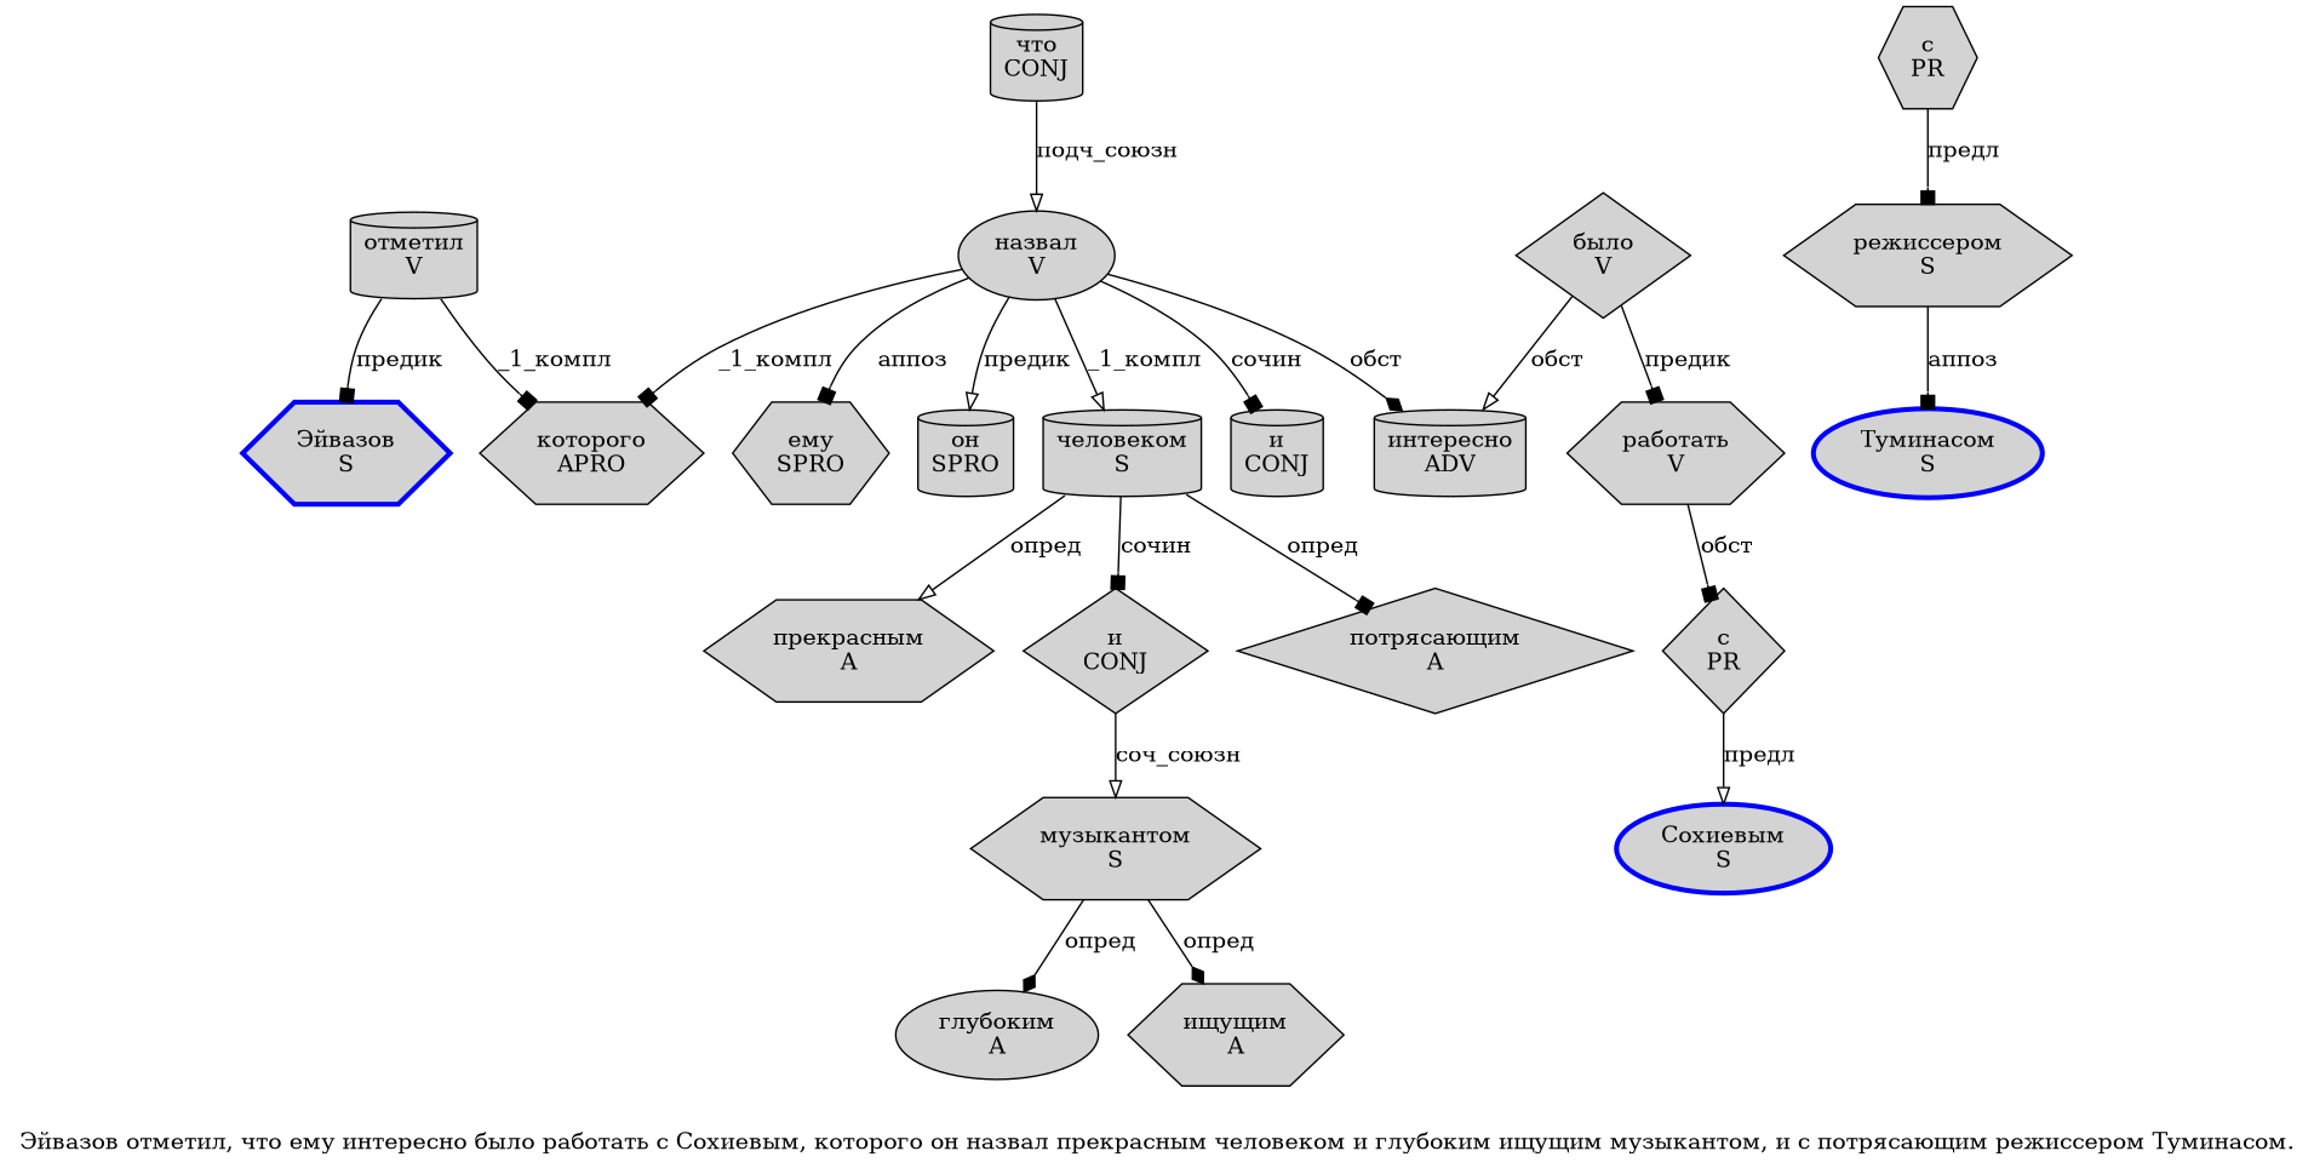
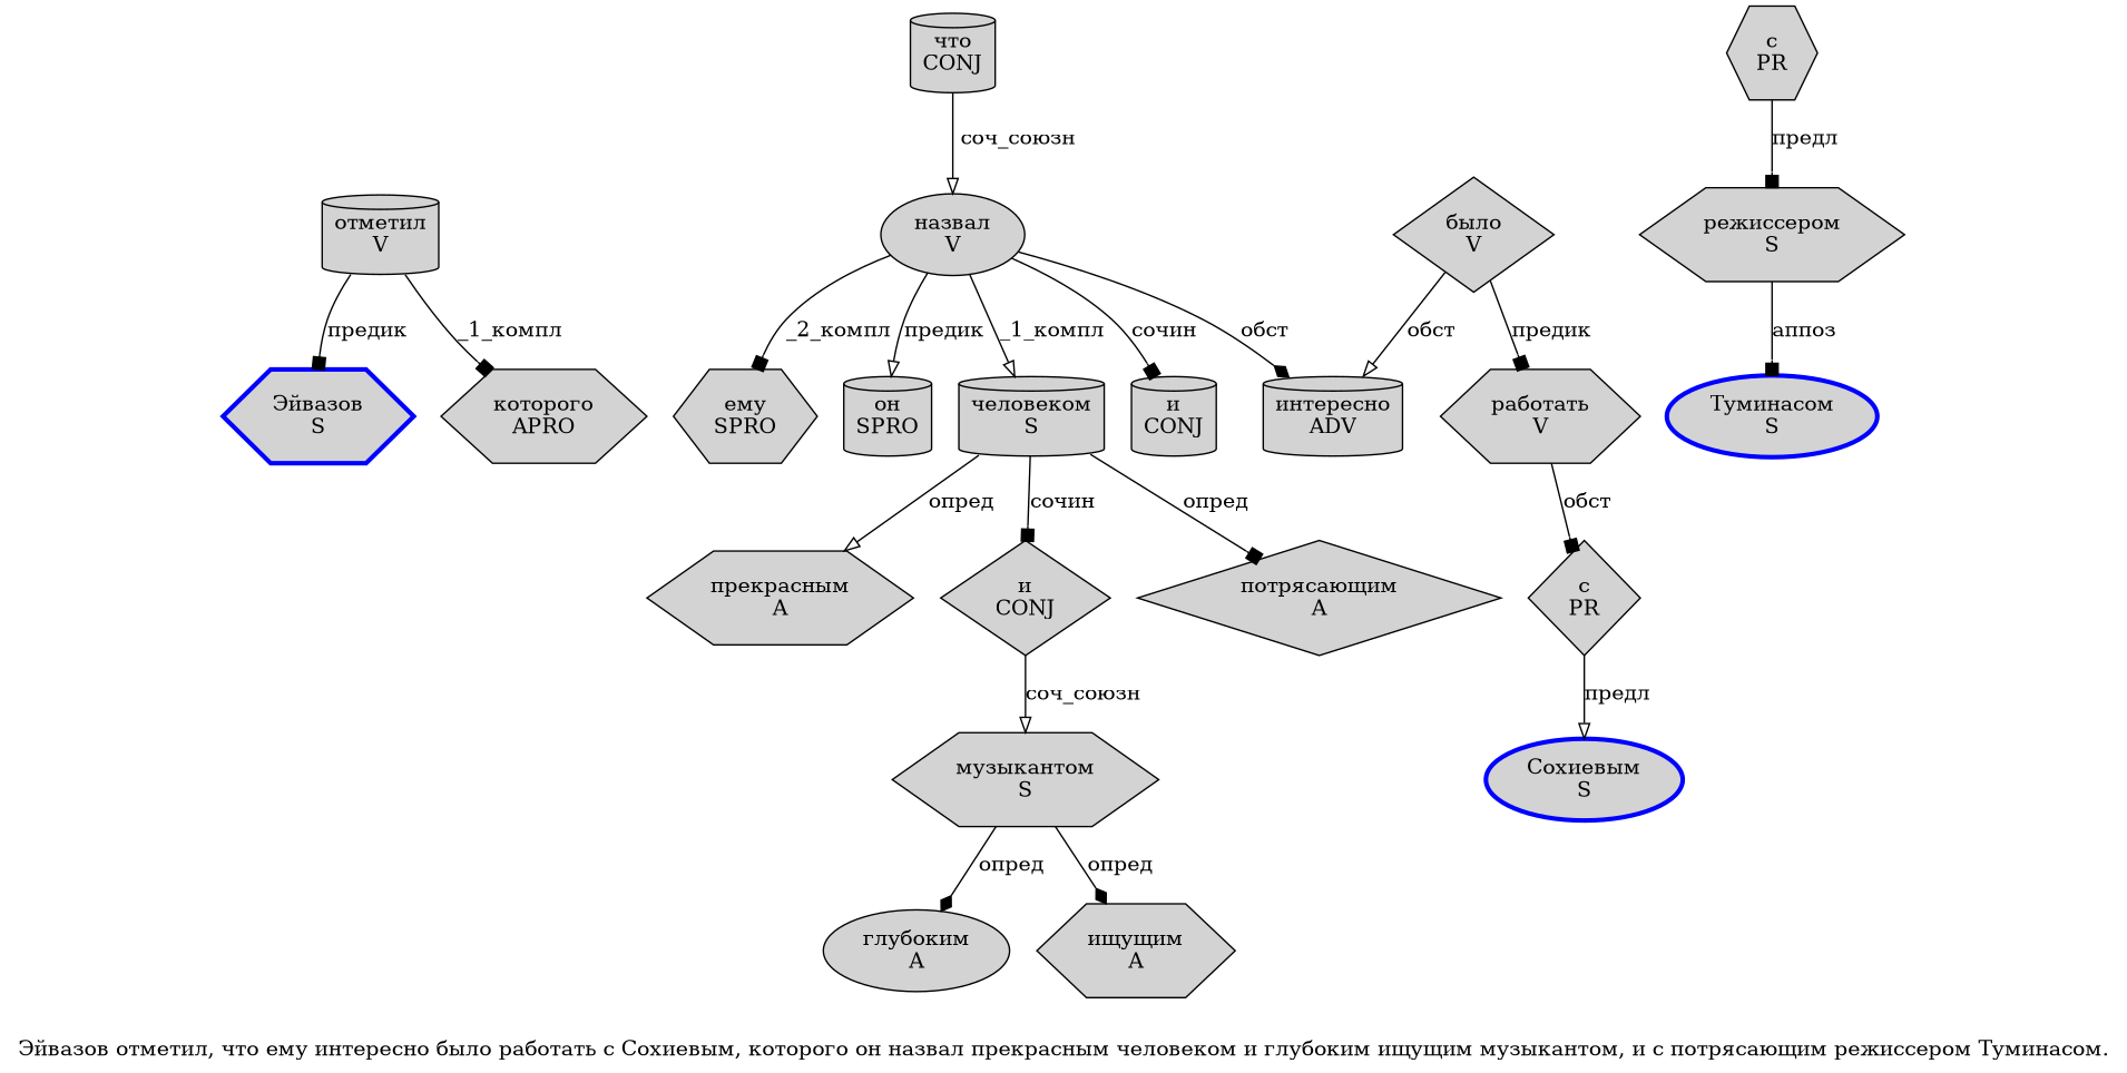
  digraph {
    label="Эйвазов отметил, что ему интересно было работать с Сохиевым, которого он назвал прекрасным человеком и глубоким ищущим музыкантом, и с потрясающим режиссером Туминасом."
    node [fillcolor=lightgray penwidth=1 shape=hexagon style=filled]
    edge [arrowhead=box]
    n1 [color=blue label="Эйвазов\nS" penwidth=3]
    n2 [label="отметил\nV" shape=cylinder]
    n3 [label="которого\nAPRO"]
    n4 [label="что\nCONJ" shape=cylinder]
    n5 [label="назвал\nV" shape=ellipse]
    n6 [label="ему\nSPRO"]
    n7 [label="интересно\nADV" shape=cylinder]
    n8 [label="он\nSPRO" shape=cylinder]
    n9 [label="человеком\nS" shape=cylinder]
    n10 [label="и\nCONJ" shape=cylinder]
    n11 [label="было\nV" shape=diamond]
    n12 [label="работать\nV"]
    n13 [label="с\nPR" shape=diamond]
    n14 [color=blue label="Сохиевым\nS" penwidth=3 shape=ellipse]
    n15 [label="прекрасным\nA"]
    n16 [label="и\nCONJ" shape=diamond]
    n17 [label="потрясающим\nA" shape=diamond]
    n18 [label="музыкантом\nS"]
    n19 [label="глубоким\nA" shape=ellipse]
    n20 [label="ищущим\nA"]
    n21 [label="с\nPR"]
    n22 [label="режиссером\nS"]
    n23 [color=blue label="Туминасом\nS" penwidth=3 shape=ellipse]
    n2 -> n1 [label="предик"]
    n2 -> n3 [label="_1_компл"]
-   n4 -> n5 [arrowhead=onormal label="подч_союзн"]
-   n5 -> n3 [label="_1_компл"]
-   n5 -> n6 [label="аппоз"]
+   n4 -> n5 [arrowhead=onormal label="соч_союзн"]
+   n5 -> n6 [label="_2_компл"]
    n5 -> n7 [arrowhead=diamond label="обст"]
    n5 -> n8 [arrowhead=onormal label="предик"]
    n5 -> n9 [arrowhead=onormal label="_1_компл"]
    n5 -> n10 [label="сочин"]
    n9 -> n15 [arrowhead=onormal label="опред"]
    n9 -> n16 [label="сочин"]
    n9 -> n17 [label="опред"]
    n11 -> n7 [arrowhead=onormal label="обст"]
    n11 -> n12 [label="предик"]
    n12 -> n13 [label="обст"]
    n13 -> n14 [arrowhead=onormal label="предл"]
    n16 -> n18 [arrowhead=onormal label="соч_союзн"]
    n18 -> n19 [arrowhead=diamond label="опред"]
    n18 -> n20 [arrowhead=diamond label="опред"]
    n21 -> n22 [label="предл"]
    n22 -> n23 [label="аппоз"]
  }
